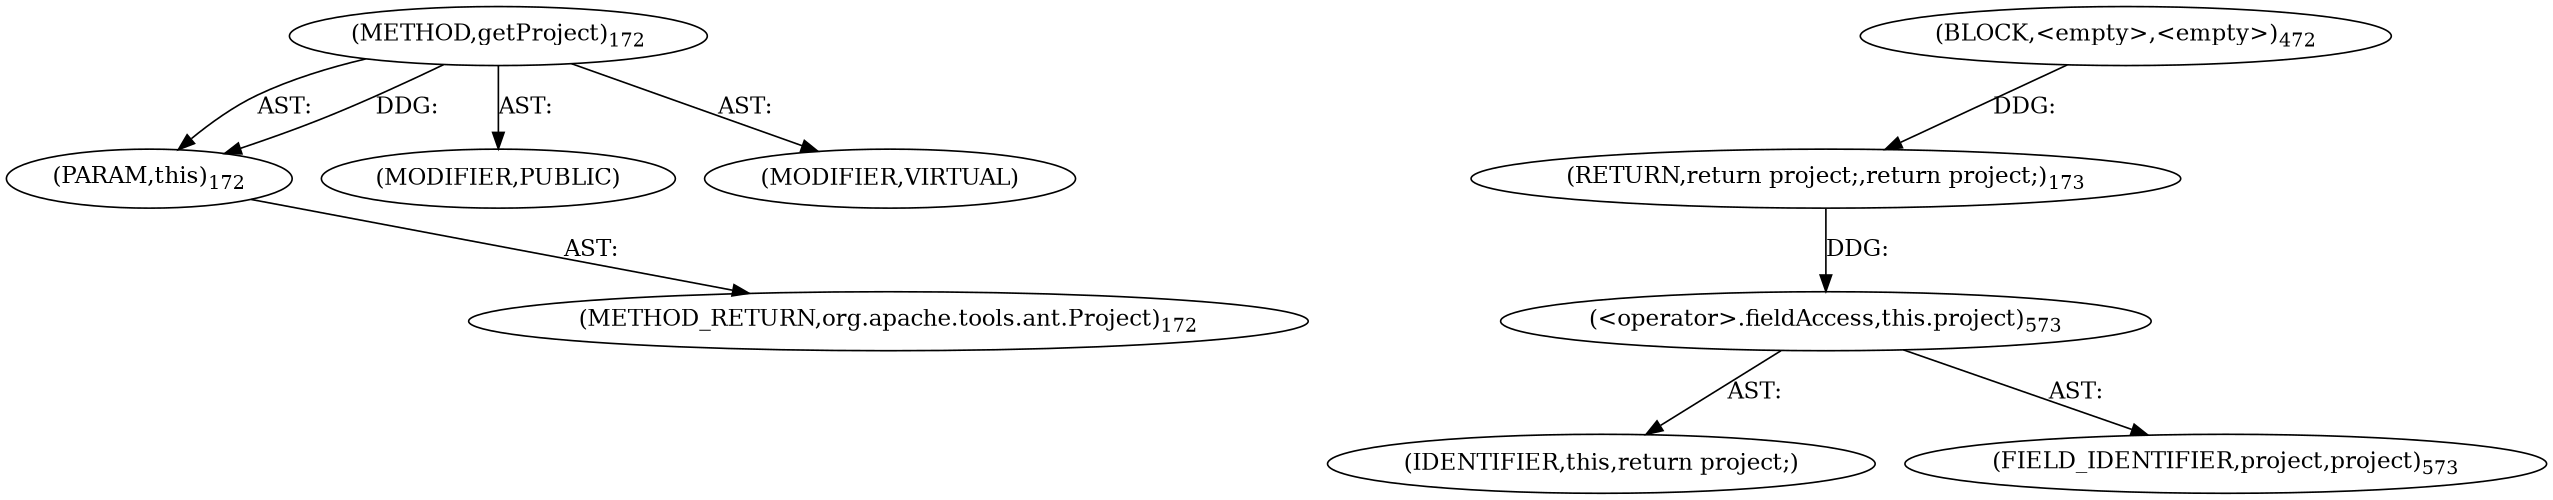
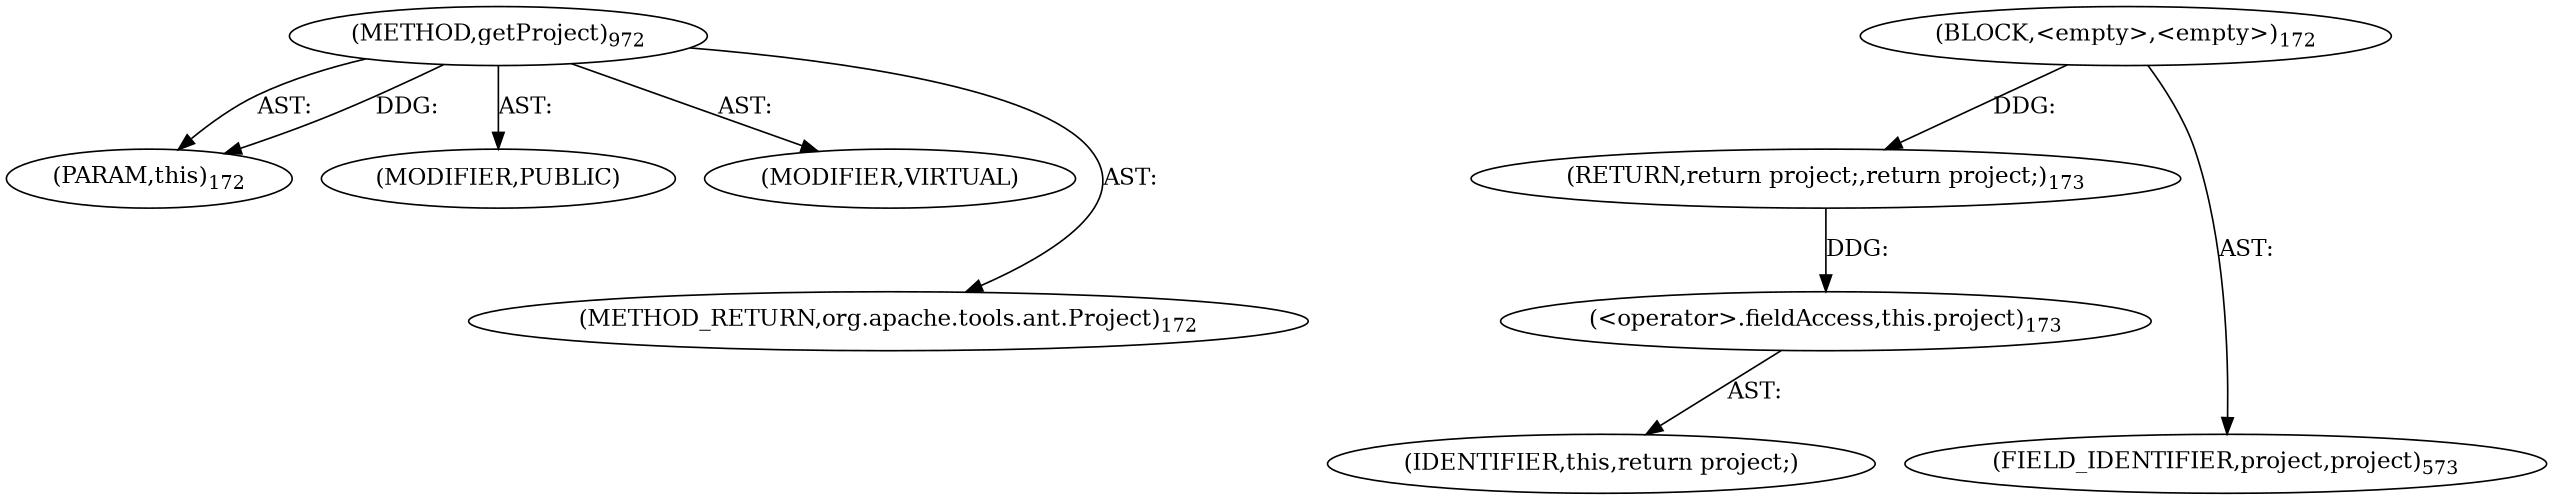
  digraph {
-   n1 [label=<(METHOD,getProject)<SUB>172</SUB>>]
+   n1 [label=<(METHOD,getProject)<SUB>972</SUB>>]
    n2 [label=<(PARAM,this)<SUB>172</SUB>>]
    n3 [label=<(MODIFIER,PUBLIC)>]
    n4 [label=<(MODIFIER,VIRTUAL)>]
    n5 [label=<(METHOD_RETURN,org.apache.tools.ant.Project)<SUB>172</SUB>>]
-   n6 [label=<(BLOCK,&lt;empty&gt;,&lt;empty&gt;)<SUB>472</SUB>>]
+   n6 [label=<(BLOCK,&lt;empty&gt;,&lt;empty&gt;)<SUB>172</SUB>>]
    n7 [label=<(RETURN,return project;,return project;)<SUB>173</SUB>>]
-   n8 [label=<(&lt;operator&gt;.fieldAccess,this.project)<SUB>573</SUB>>]
+   n8 [label=<(&lt;operator&gt;.fieldAccess,this.project)<SUB>173</SUB>>]
    n9 [label=<(IDENTIFIER,this,return project;)>]
    n10 [label=<(FIELD_IDENTIFIER,project,project)<SUB>573</SUB>>]
    n1 -> n2 [label="AST: "]
    n1 -> n2 [label="DDG: "]
    n1 -> n3 [label="AST: "]
    n1 -> n4 [label="AST: "]
-   n2 -> n5 [label="AST: "]
+   n1 -> n5 [label="AST: "]
    n6 -> n7 [label="DDG: "]
    n7 -> n8 [label="DDG: "]
    n8 -> n9 [label="AST: "]
-   n8 -> n10 [label="AST: "]
+   n6 -> n10 [label="AST: "]
  }
